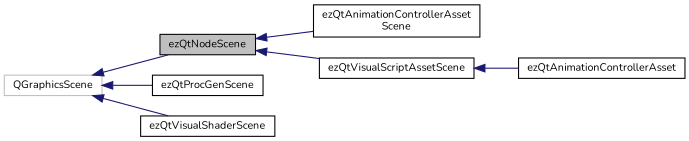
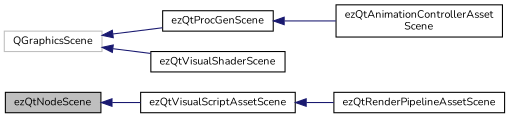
  digraph {
    fontname=Nunito
    rankdir=LR
    node [color=black fillcolor=white fontname=Nunito fontsize=10 shape=record style=filled]
    edge [color=midnightblue dir=back fontname=Nunito fontsize=10 labelfontname=Helvetica labelfontsize=10 style=solid]
    n1 [fillcolor=grey75 fontcolor=black height=0.2 label=ezQtNodeScene width=0.4]
    n2 [height=0.2 label="ezQtAnimationControllerAsset\lScene" width=0.4]
    n3 [height=0.2 label=ezQtVisualScriptAssetScene width=0.4]
    n4 [height=0.2 label=ezQtProcGenScene width=0.4]
-   n5 [height=0.2 label=ezQtAnimationControllerAsset width=0.4]
+   n5 [height=0.2 label=ezQtRenderPipelineAssetScene width=0.4]
    n6 [height=0.2 label=ezQtVisualShaderScene width=0.4]
    n7 [color=grey75 height=0.2 label=QGraphicsScene width=0.4]
-   n1 -> n2
+   n4 -> n2
    n1 -> n3
    n3 -> n5
-   n7 -> n1
    n7 -> n4
    n7 -> n6
  }
